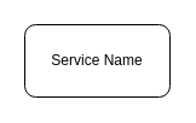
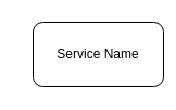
  <mxCell id="0" />
  <mxCell id="1" parent="0" />
- <mxCell id="2" value="Service Name" style="rounded=1;whiteSpace=wrap;html=1;" vertex="1" parent="1"><mxGeometry x="20" y="20" width="120" height="60" as="geometry" /></mxCell>
+ <mxCell id="2" value="Service Name" style="rounded=1;whiteSpace=wrap;html=1;" vertex="1" parent="1"><mxGeometry x="30" y="20" width="120" height="60" as="geometry" /></mxCell>
